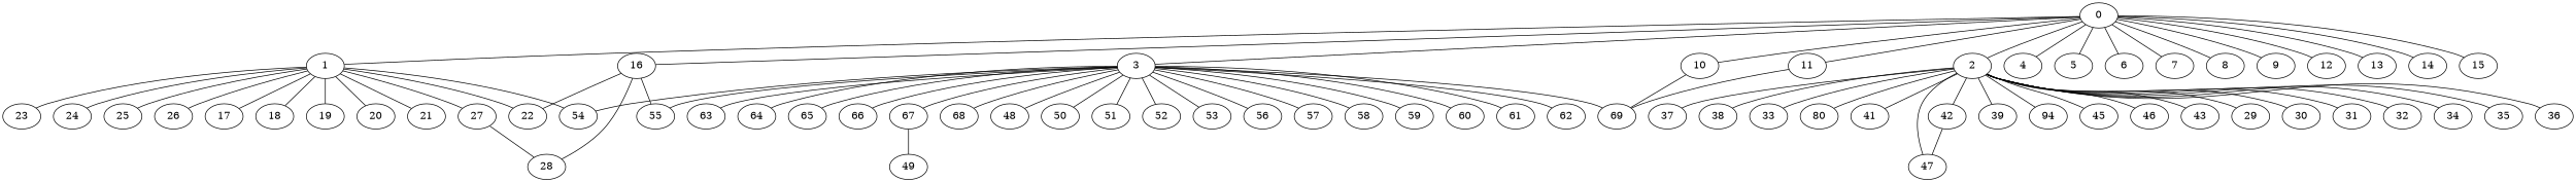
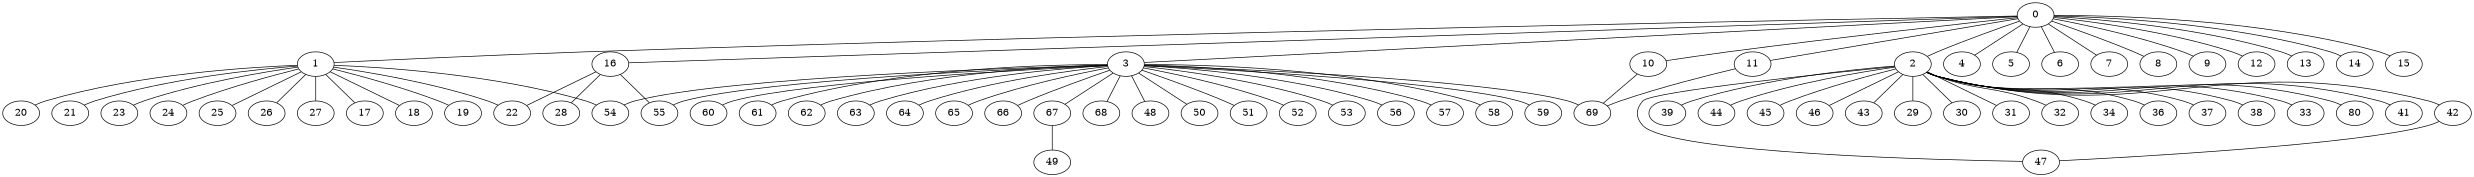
  graph {
    0
    1
    2
    3
    4
    5
    6
    7
    8
    9
    10
    11
    12
    13
    14
    15
    16
    17
    18
    19
    20
    21
    22
    23
    24
    25
    26
    27
    54
    32
    34
-   35
    36
    37
    38
    33
    n37 [label=80]
    41
    42
    39
-   44 [label=94]
+   44
    45
    46
    47
    43
    29
    30
    31
    48
    50
    51
    52
    53
    55
    56
    57
    58
    59
    60
    61
    62
    63
    64
    65
    66
    67
    68
    69
    28
    49
    0 -- 1
    0 -- 2
    0 -- 3
    0 -- 4
    0 -- 5
    0 -- 6
    0 -- 7
    0 -- 8
    0 -- 9
    0 -- 10
    0 -- 11
    0 -- 12
    0 -- 13
    0 -- 14
    0 -- 15
    0 -- 16
    1 -- 17
    1 -- 18
    1 -- 19
    1 -- 20
    1 -- 21
    1 -- 22
    1 -- 23
    1 -- 24
    1 -- 25
    1 -- 26
    1 -- 27
    1 -- 54
    2 -- 32
    2 -- 34
-   2 -- 35
    2 -- 36
    2 -- 37
    2 -- 38
    2 -- 33
    2 -- n37
    2 -- 41
    2 -- 42
    2 -- 39
    2 -- 44
    2 -- 45
    2 -- 46
    2 -- 47
    2 -- 43
    2 -- 29
    2 -- 30
    2 -- 31
    3 -- 54
    3 -- 48
    3 -- 50
    3 -- 51
    3 -- 52
    3 -- 53
    3 -- 55
    3 -- 56
    3 -- 57
    3 -- 58
    3 -- 59
    3 -- 60
    3 -- 61
    3 -- 62
    3 -- 63
    3 -- 64
    3 -- 65
    3 -- 66
    3 -- 67
    3 -- 68
    3 -- 69
    10 -- 69
    11 -- 69
    16 -- 22
    16 -- 55
    16 -- 28
-   27 -- 28
    42 -- 47
    67 -- 49
  }
